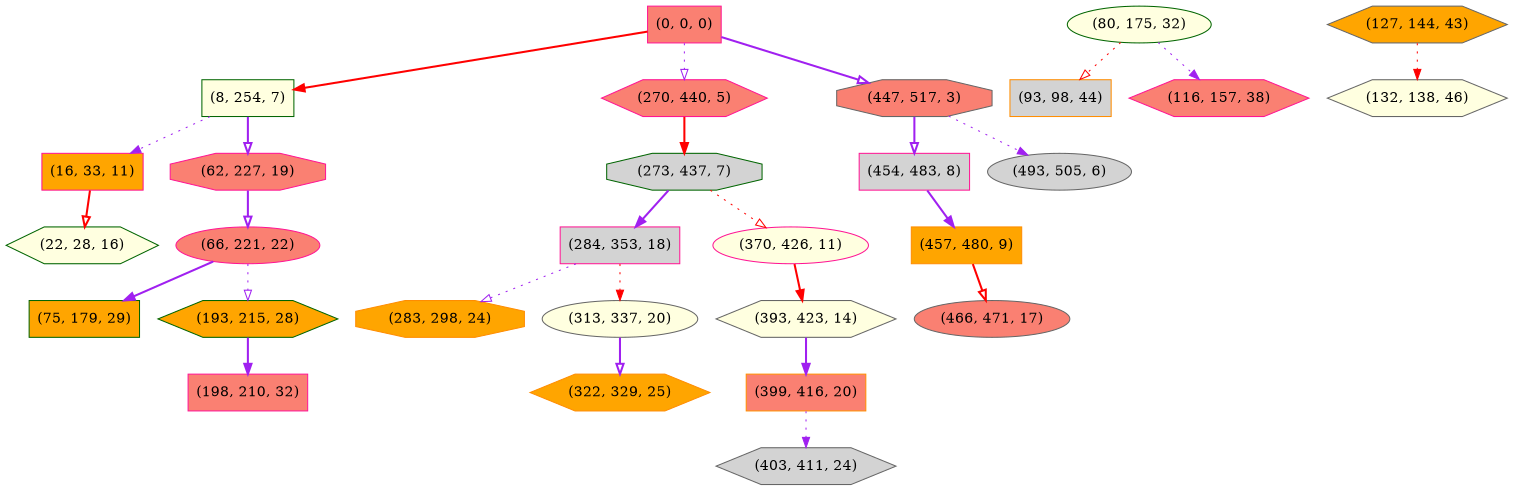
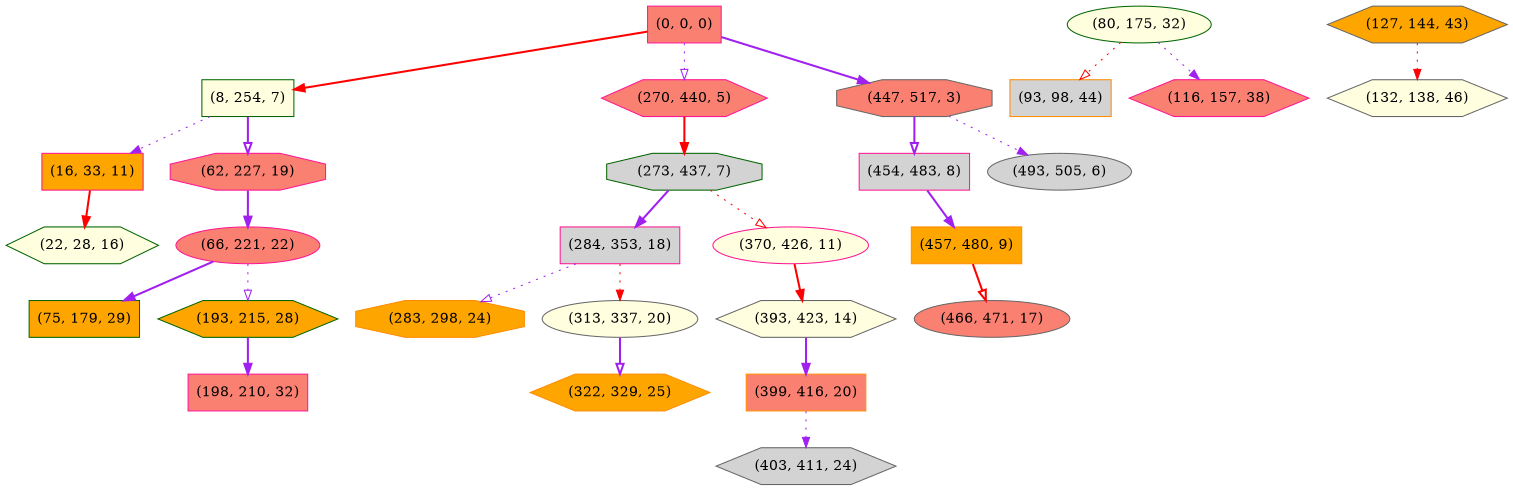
  digraph {
    node [color=deeppink fillcolor=salmon shape=box style=filled]
    edge [arrowhead=normal color=purple style=bold]
    "(8, 254, 7)" [color=darkgreen fillcolor=lightyellow]
    "(0, 0, 0)"
    "(270, 440, 5)" [shape=hexagon]
    "(447, 517, 3)" [color=gray40 shape=octagon]
    "(16, 33, 11)" [fillcolor=orange]
    "(62, 227, 19)" [shape=octagon]
    "(273, 437, 7)" [color=darkgreen fillcolor=lightgrey shape=octagon]
    "(454, 483, 8)" [fillcolor=lightgrey]
    "(493, 505, 6)" [color=gray40 fillcolor=lightgrey shape=ellipse]
    "(22, 28, 16)" [color=darkgreen fillcolor=lightyellow shape=hexagon]
    "(66, 221, 22)" [shape=ellipse]
    "(75, 179, 29)" [color=darkgreen fillcolor=orange]
    "(193, 215, 28)" [color=darkgreen fillcolor=orange shape=hexagon]
    "(198, 210, 32)"
    "(80, 175, 32)" [color=darkgreen fillcolor=lightyellow shape=ellipse]
    "(93, 98, 44)" [color=darkorange fillcolor=lightgrey]
    "(116, 157, 38)" [shape=hexagon]
    "(127, 144, 43)" [color=gray40 fillcolor=orange shape=hexagon]
    "(132, 138, 46)" [color=gray40 fillcolor=lightyellow shape=hexagon]
    "(284, 353, 18)" [fillcolor=lightgrey]
    "(370, 426, 11)" [fillcolor=lightyellow shape=ellipse]
    n22 [color=darkorange fillcolor=orange label="(283, 298, 24)" shape=octagon]
    "(313, 337, 20)" [color=gray40 fillcolor=lightyellow shape=ellipse]
    "(393, 423, 14)" [color=gray40 fillcolor=lightyellow shape=hexagon]
    "(322, 329, 25)" [color=darkorange fillcolor=orange shape=hexagon]
    "(399, 416, 20)" [color=darkorange]
    "(403, 411, 24)" [color=gray40 fillcolor=lightgrey shape=hexagon]
    "(457, 480, 9)" [color=darkorange fillcolor=orange]
    "(466, 471, 17)" [color=gray40 shape=ellipse]
    "(8, 254, 7)" -> "(16, 33, 11)" [style=dotted]
    "(8, 254, 7)" -> "(62, 227, 19)" [arrowhead=onormal]
    "(0, 0, 0)" -> "(8, 254, 7)" [color=red]
    "(0, 0, 0)" -> "(270, 440, 5)" [arrowhead=onormal style=dotted]
-   "(0, 0, 0)" -> "(447, 517, 3)" [arrowhead=onormal]
+   "(0, 0, 0)" -> "(447, 517, 3)"
    "(270, 440, 5)" -> "(273, 437, 7)" [color=red]
    "(447, 517, 3)" -> "(454, 483, 8)" [arrowhead=onormal]
    "(447, 517, 3)" -> "(493, 505, 6)" [style=dotted]
-   "(16, 33, 11)" -> "(22, 28, 16)" [arrowhead=onormal color=red]
-   "(62, 227, 19)" -> "(66, 221, 22)" [arrowhead=onormal]
+   "(16, 33, 11)" -> "(22, 28, 16)" [color=red]
+   "(62, 227, 19)" -> "(66, 221, 22)"
    "(273, 437, 7)" -> "(284, 353, 18)"
    "(273, 437, 7)" -> "(370, 426, 11)" [arrowhead=onormal color=red style=dotted]
    "(454, 483, 8)" -> "(457, 480, 9)"
    "(66, 221, 22)" -> "(75, 179, 29)"
    "(66, 221, 22)" -> "(193, 215, 28)" [arrowhead=onormal style=dotted]
    "(193, 215, 28)" -> "(198, 210, 32)"
    "(80, 175, 32)" -> "(93, 98, 44)" [arrowhead=onormal color=red style=dotted]
    "(80, 175, 32)" -> "(116, 157, 38)" [style=dotted]
    "(127, 144, 43)" -> "(132, 138, 46)" [color=red style=dotted]
    "(284, 353, 18)" -> n22 [arrowhead=onormal style=dotted]
    "(284, 353, 18)" -> "(313, 337, 20)" [color=red style=dotted]
    "(370, 426, 11)" -> "(393, 423, 14)" [color=red]
    "(313, 337, 20)" -> "(322, 329, 25)" [arrowhead=onormal]
    "(393, 423, 14)" -> "(399, 416, 20)"
    "(399, 416, 20)" -> "(403, 411, 24)" [style=dotted]
    "(457, 480, 9)" -> "(466, 471, 17)" [arrowhead=onormal color=red]
  }
